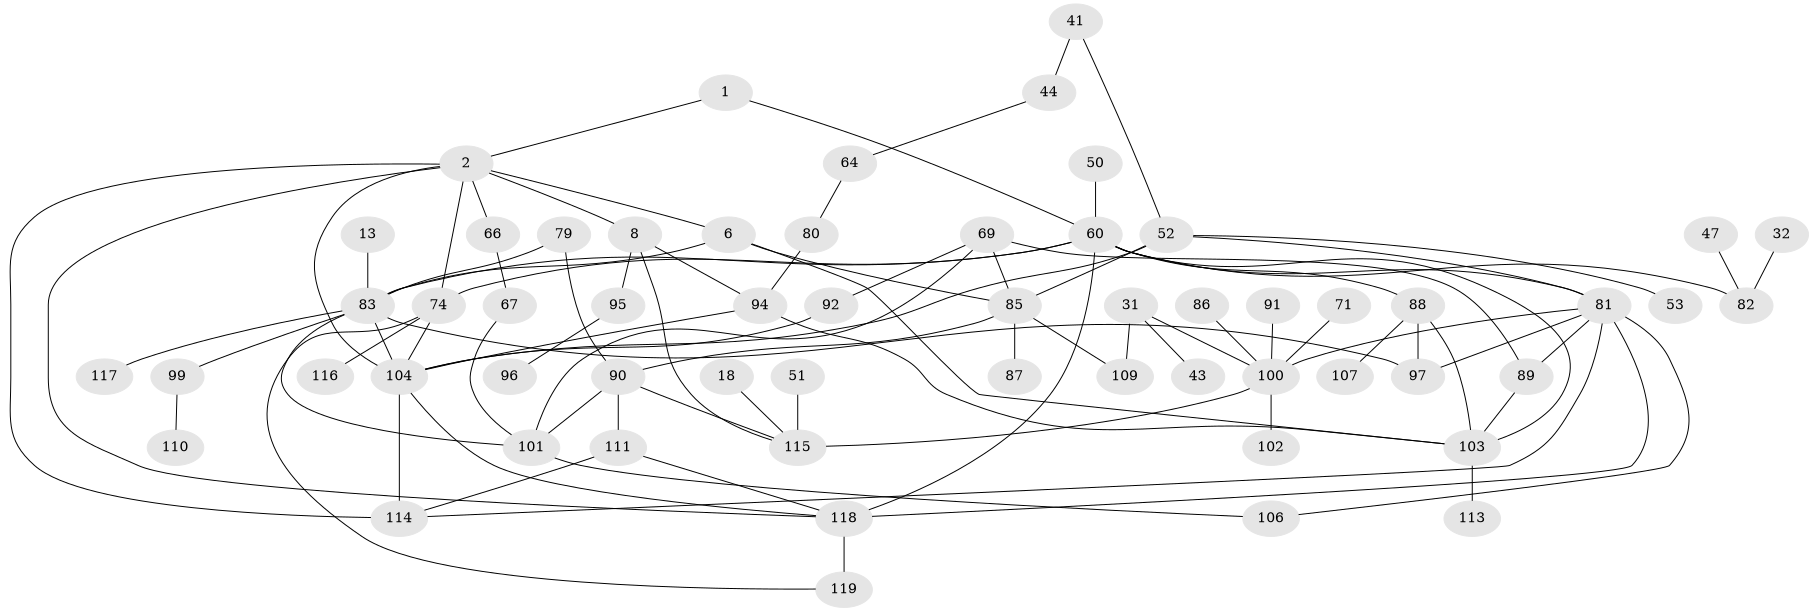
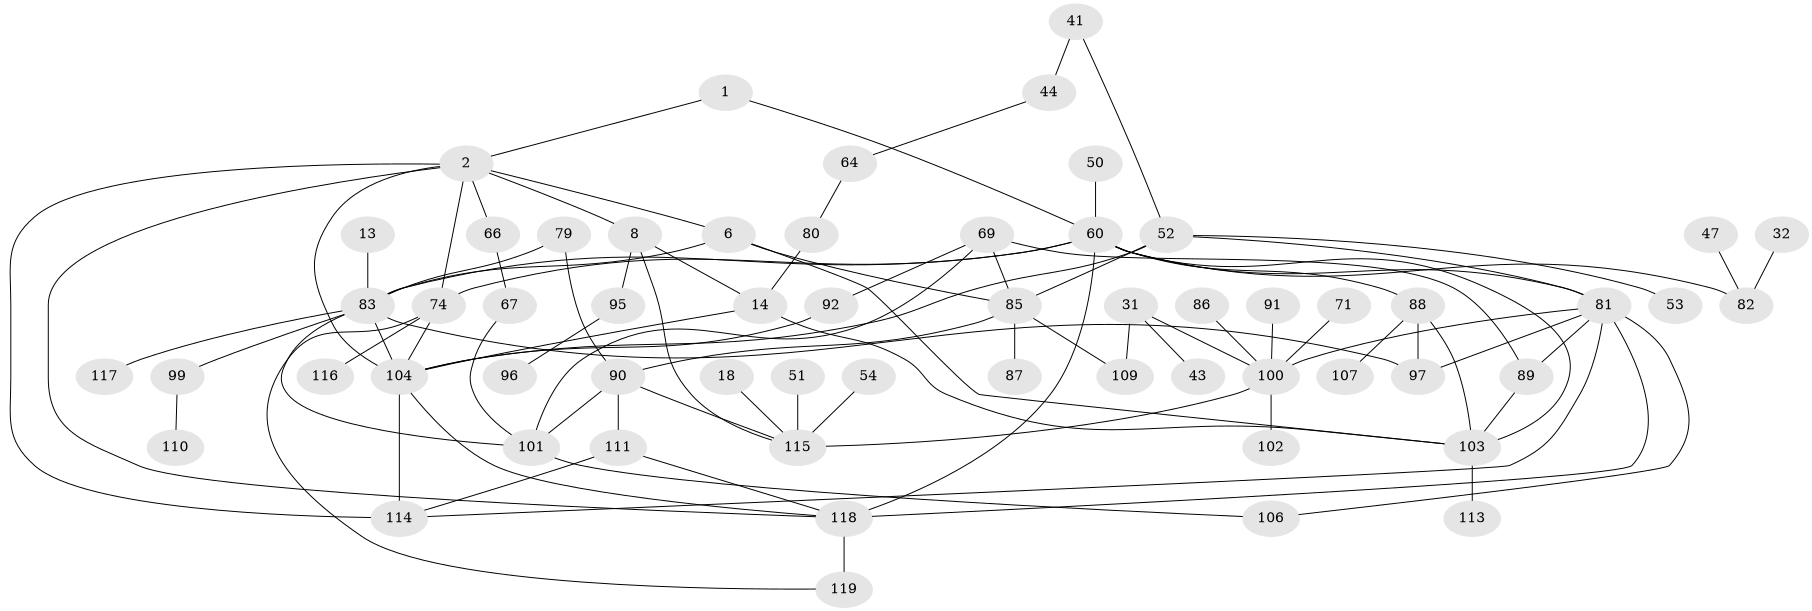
  graph {
    node [color=gray90 style=filled]
    1
    2
    60 [super="+11"]
    6
    8 [super="+4"]
    66
    74 [super="+23+56"]
    114 [super="+108"]
    118 [super="+38"]
    104 [super="+24+58+26+70+93+98"]
    83 [super="+7+16"]
    103 [super="+45+78"]
    82 [super="+21"]
    81 [super="+35+62+73"]
    88
    85 [super="+17+63"]
-   94 [super="+48"]
+   94 [super="+48" label=14]
    95
    115 [super="+112"]
    67
    116
    119 [super="+105"]
    89 [super="+75"]
    101 [super="+55"]
    97 [super="+49"]
    99
    117
    109
    90 [super="+65"]
    87
    113
    96
    13
    18
    31
    43
    100 [super="+57+77"]
    44
    64
    102
    32
    52 [super="+20+25+39"]
    53
    41
    80
    47
    50
    51
    106
+   54
    107
    69
    92
    71
    79
    111
    110
    86
    91
    1 -- 2
    1 -- 60
    2 -- 6
    2 -- 8 [weight=2]
    2 -- 66
    2 -- 74 [weight=2]
    2 -- 114
    2 -- 118
    2 -- 104
    60 -- 74
    60 -- 118
    60 -- 83 [weight=2]
    60 -- 103 [weight=2]
    60 -- 82 [weight=2]
    60 -- 81
    60 -- 88
    6 -- 83
    6 -- 103
    6 -- 85
    8 -- 94
    8 -- 95
    8 -- 115
    66 -- 67
    74 -- 104
    74 -- 116
    74 -- 119
    118 -- 119 [weight=3]
    104 -- 114 [weight=2]
    104 -- 118
    83 -- 104 [weight=2]
    83 -- 101 [weight=2]
    83 -- 97 [weight=2]
    83 -- 99
    83 -- 117
    103 -- 113
    81 -- 114
    81 -- 118 [weight=3]
    81 -- 89
    81 -- 97 [weight=2]
    81 -- 100
    81 -- 106
    88 -- 103
    88 -- 97 [weight=2]
    88 -- 107
    85 -- 109
    85 -- 90
    85 -- 87
    94 -- 104
    94 -- 103 [weight=2]
    95 -- 96
    67 -- 101
    89 -- 103
    101 -- 106
    99 -- 110
    90 -- 115
    90 -- 101
    90 -- 111
    13 -- 83
    18 -- 115
    31 -- 109
    31 -- 43
    31 -- 100
    100 -- 115 [weight=2]
    100 -- 102
    44 -- 64
    64 -- 80
    32 -- 82
    52 -- 104 [weight=2]
    52 -- 81 [weight=3]
    52 -- 85 [weight=2]
    52 -- 53
    41 -- 44
    41 -- 52
    80 -- 94
    47 -- 82
    50 -- 60
    51 -- 115
+   54 -- 115
    69 -- 85
    69 -- 89
    69 -- 101
    69 -- 92
    92 -- 104
    71 -- 100
    79 -- 83
    79 -- 90
    111 -- 114
    111 -- 118
    86 -- 100
    91 -- 100
  }
